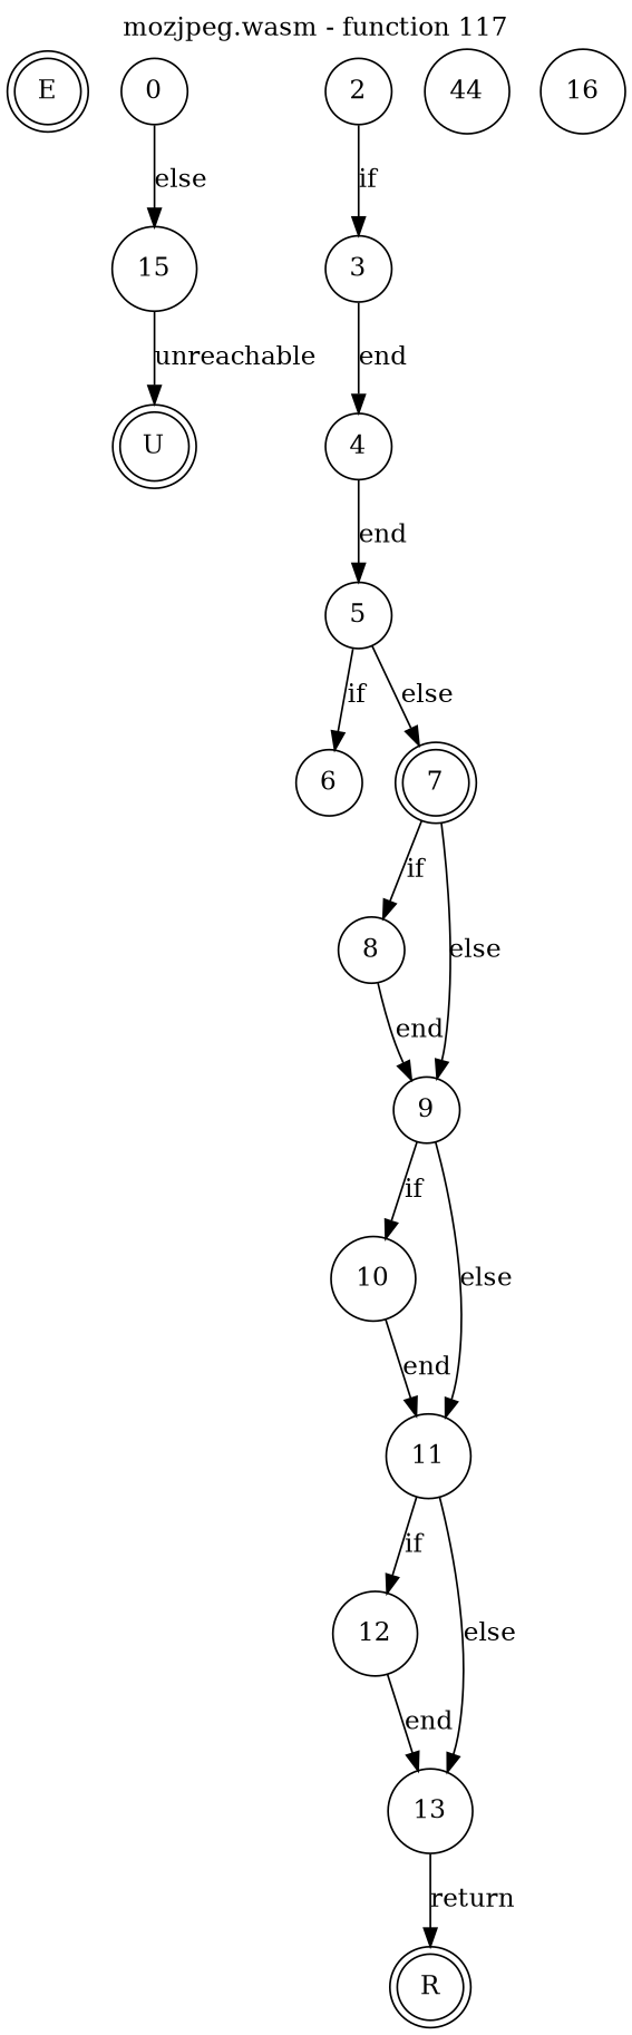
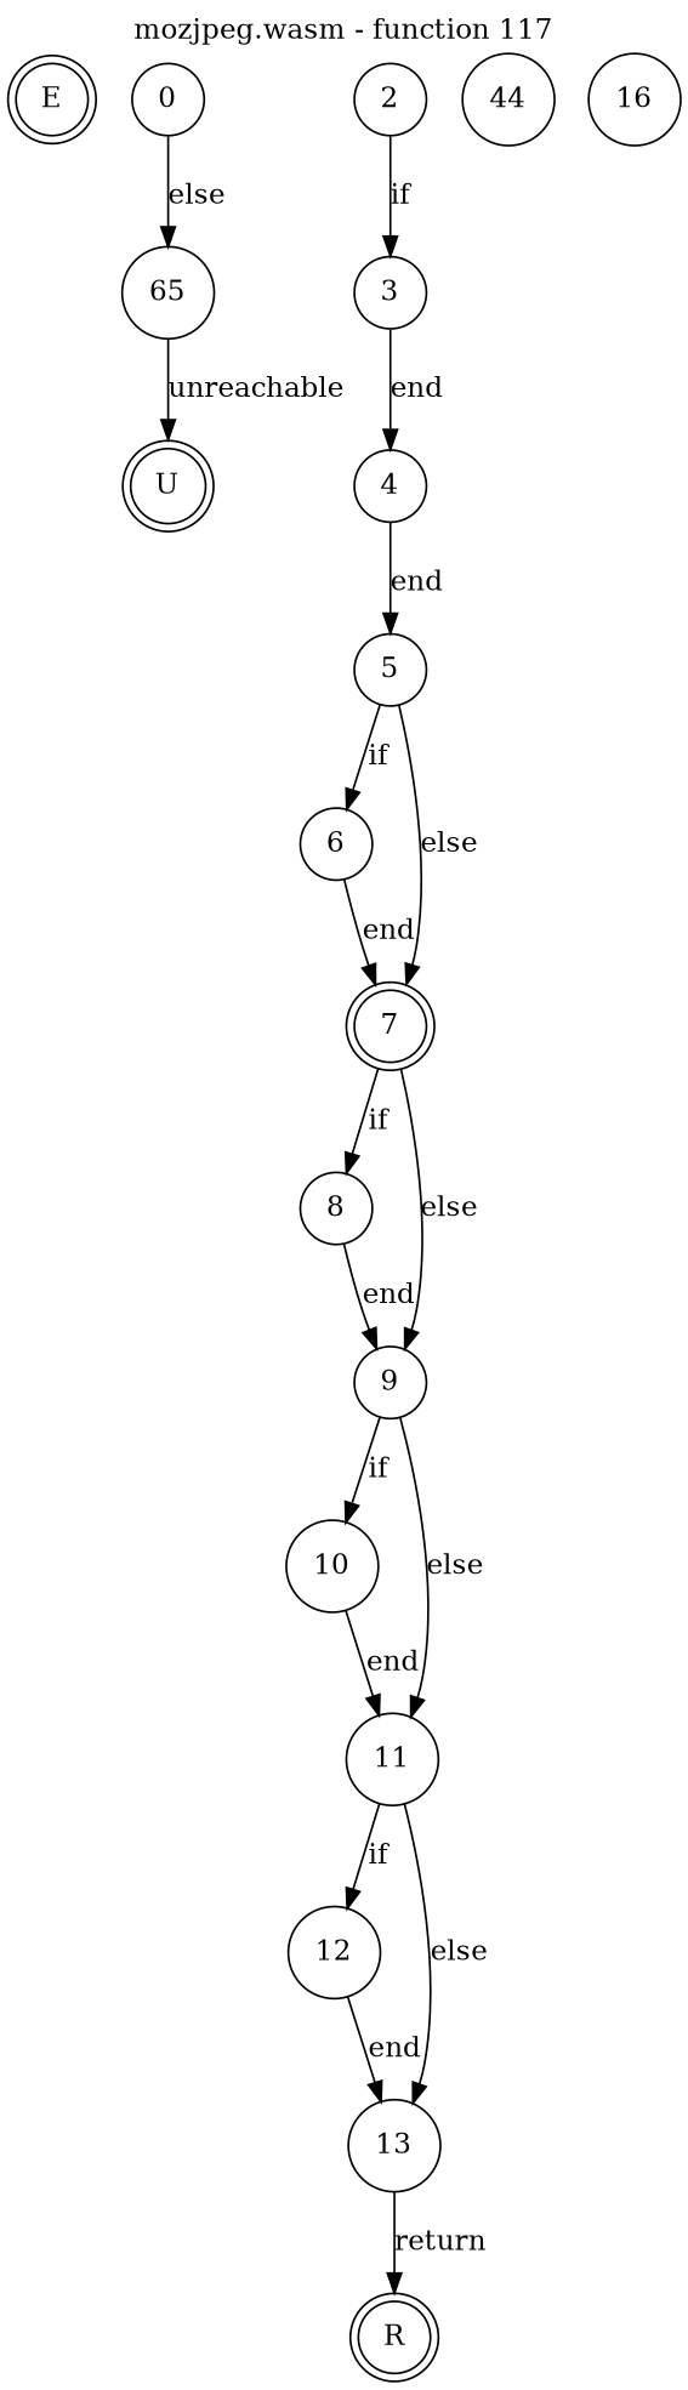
  digraph {
    label="mozjpeg.wasm - function 117"
    labelfontcolor=black
    labelfontname=Helvetica
    labelfontsize=16
    labelloc=t
    node [shape=circle fontcolor=black]
    E [shape=doublecircle fontcolor=""]
    U [shape=doublecircle fontcolor=""]
    R [shape=doublecircle fontcolor=""]
    n4 [label=0]
-   n5 [label=15]
+   n5 [label=65]
    n6 [label=2]
    n7 [label=3]
    n8 [label=4]
    n9 [label=5]
    n10 [label=6]
    n11 [label=7 shape=doublecircle]
    n12 [label=8]
    n13 [label=9]
    n14 [label=10]
    n15 [label=11]
    n16 [label=12]
    n17 [label=13]
    n18 [label=44]
    n19 [label=16]
    n4 -> n5 [label=else]
    n5 -> U [label=unreachable]
    n6 -> n7 [label=if]
    n7 -> n8 [label=end]
    n8 -> n9 [label=end]
    n9 -> n10 [label=if]
    n9 -> n11 [label=else]
+   n10 -> n11 [label=end]
    n11 -> n12 [label=if]
    n11 -> n13 [label=else]
    n12 -> n13 [label=end]
    n13 -> n14 [label=if]
    n13 -> n15 [label=else]
    n14 -> n15 [label=end]
    n15 -> n16 [label=if]
    n15 -> n17 [label=else]
    n16 -> n17 [label=end]
    n17 -> R [label=return]
  }
